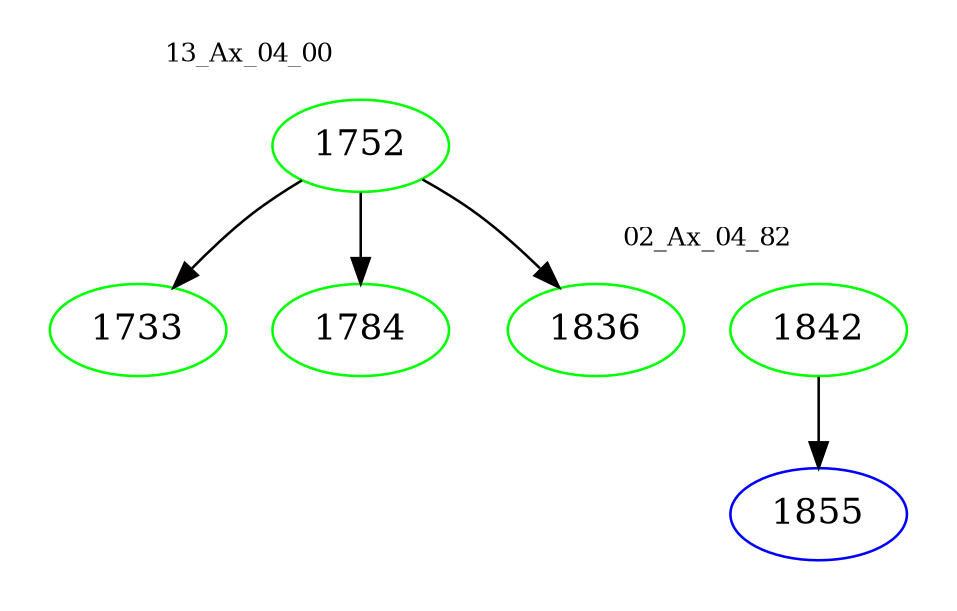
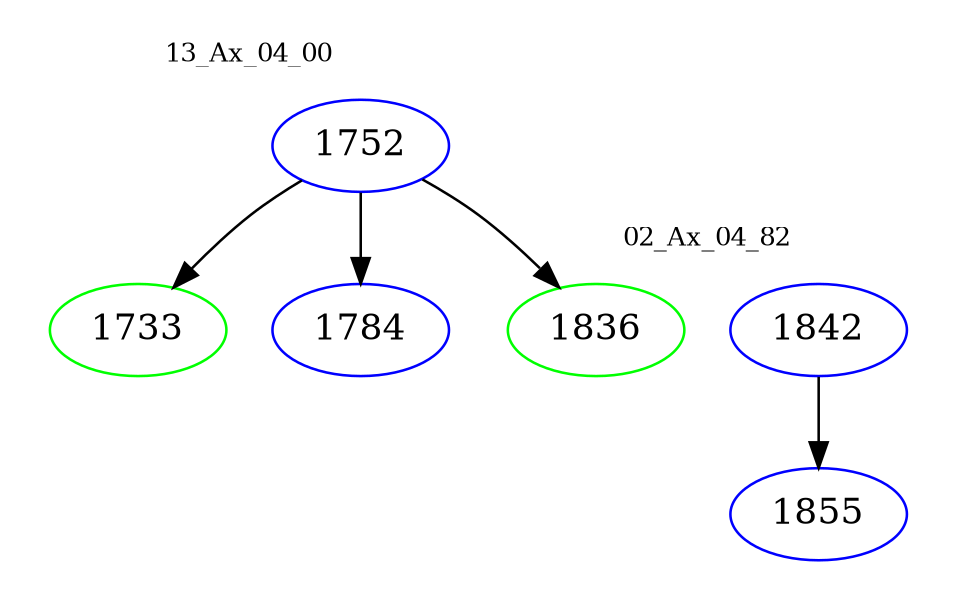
  digraph {
    node [color=blue]
    edge [color=black]
-   n1 [color=green label=1842]
+   n1 [label=1842]
    n2 [color=green label=1836]
    n3 [label=1855]
-   n4 [color=green label=1752]
+   n4 [label=1752]
    n5 [color=green label=1733]
-   n6 [color=green label=1784]
+   n6 [label=1784]
    subgraph cluster_1 {
      color=white
      fontsize=10
      label="02_Ax_04_82"
      n1
      n2
      n3
    }
    subgraph cluster_2 {
      color=white
      fontsize=10
      label="13_Ax_04_00"
      n4
      n5
      n6
    }
    n1 -> n3
    n4 -> n2
    n4 -> n5
    n4 -> n6
  }
